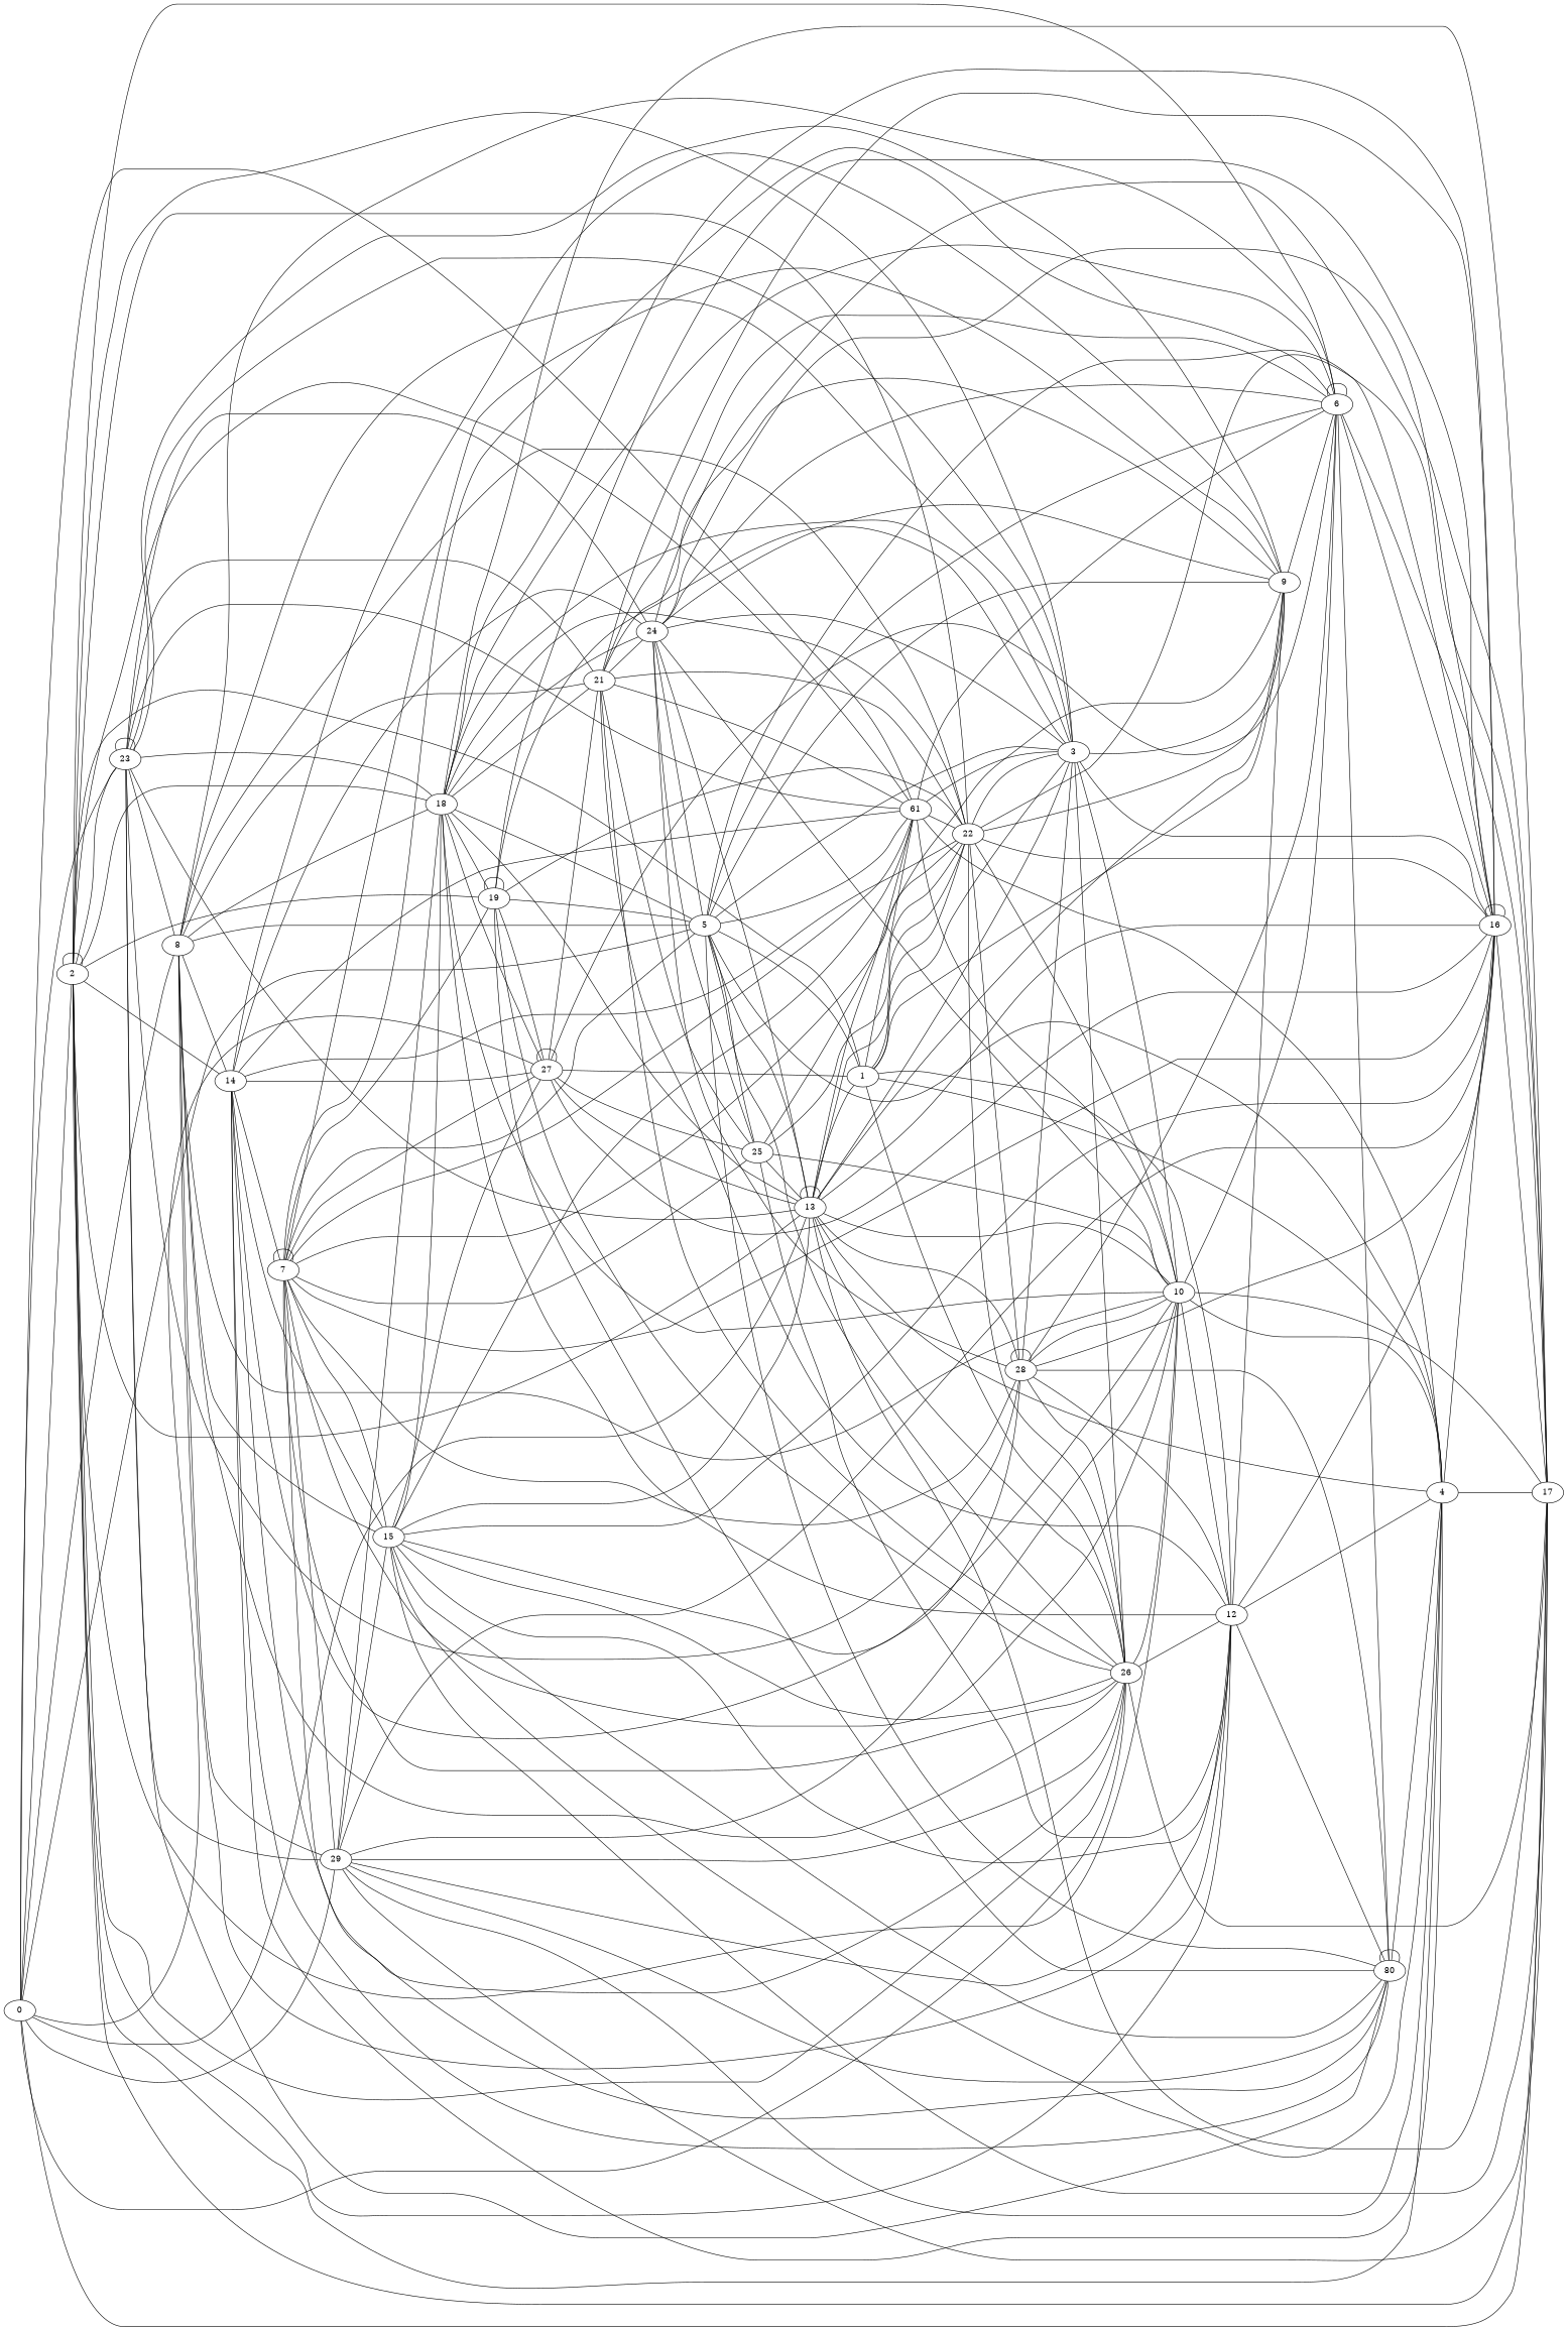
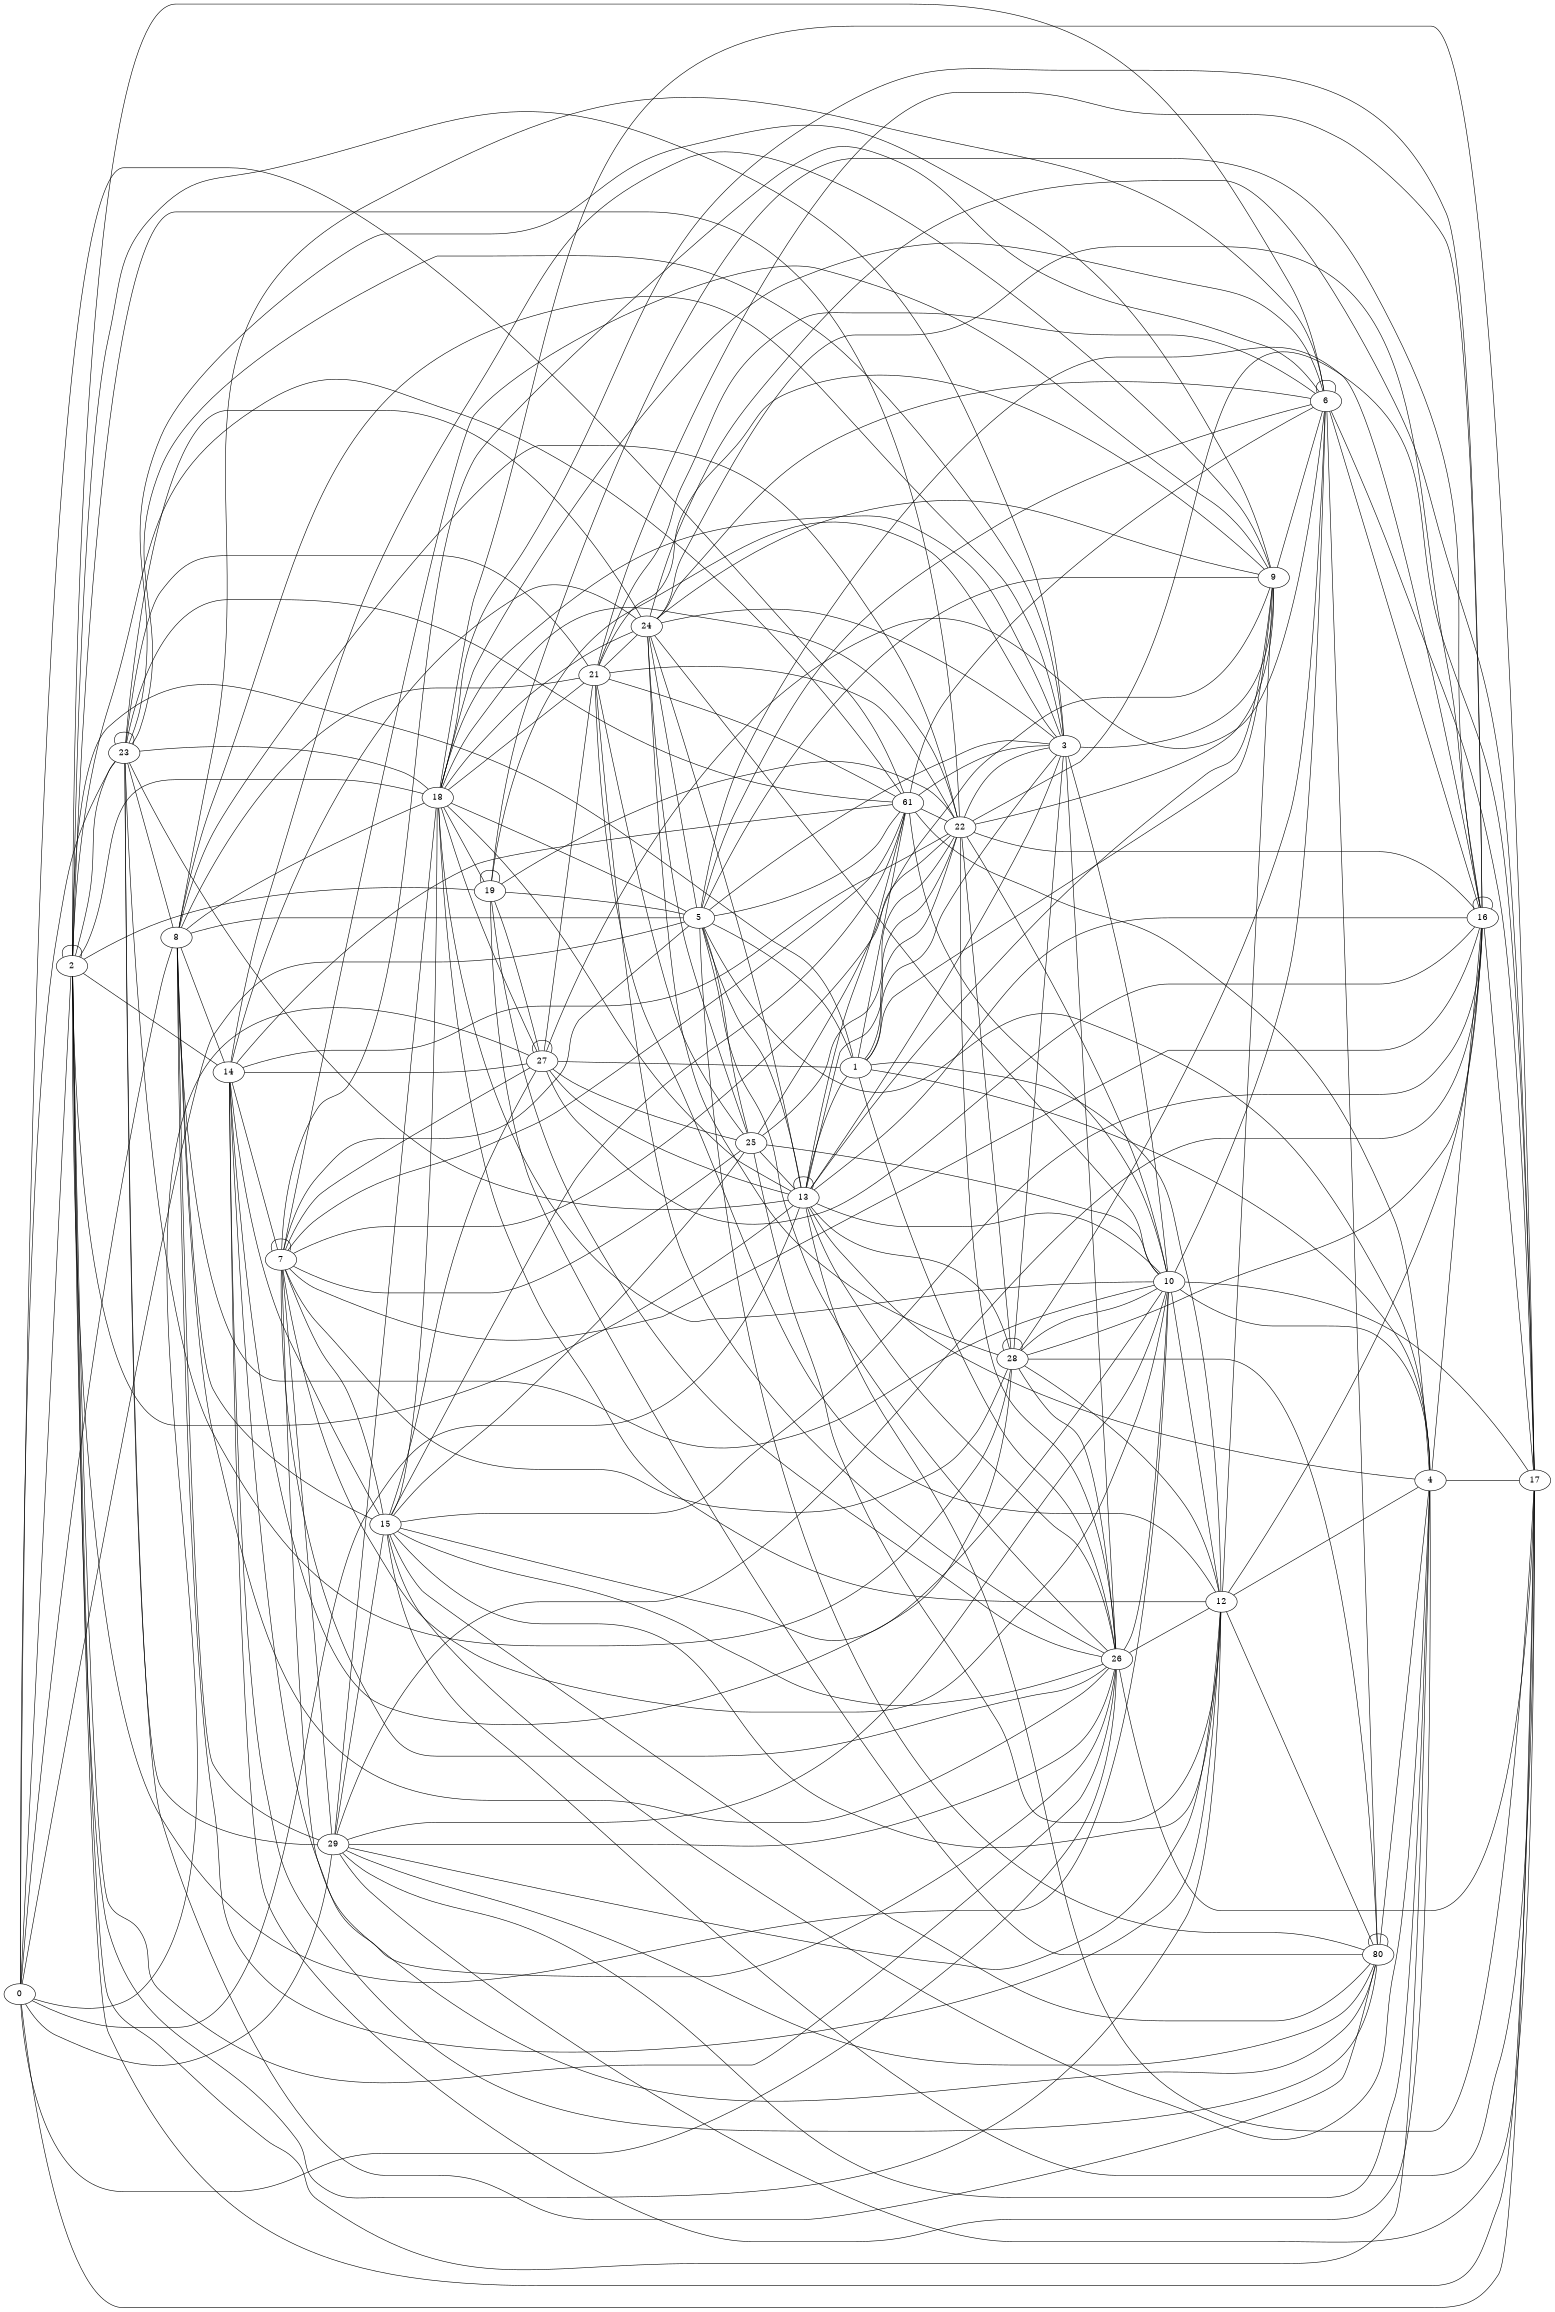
  graph {
    fontname="DejaVu Serif"
    rankdir=LR
    node [fontname="DejaVu Serif"]
    edge [fontname="DejaVu Serif"]
    0
    2
    5
    8
    13
    23
    29
    4
    12
    14
    17
    9
    16
    6
    7
    18
    n17 [label=80]
    25
    26
    10
    1
    24
    15
    n24 [label=61]
    3
    21
    28
    22
    27
    19
    0 -- 2
    0 -- 5
    0 -- 8
    0 -- 13
    0 -- 23
    0 -- 29
    2 -- 2
    2 -- 23
    2 -- 4
    2 -- 12
    2 -- 14
    2 -- 17
    5 -- 8
    5 -- 13
    5 -- 9
    5 -- 16
    5 -- 6
    5 -- 7
    5 -- 18
    5 -- n17
    5 -- 25
    8 -- 14
    8 -- 18
    8 -- 26
    8 -- 10
    13 -- 2
    13 -- 13
    13 -- 23
    13 -- 4
    13 -- 17
    13 -- 9
    13 -- 16
    13 -- 18
    13 -- 26
    13 -- 10
    13 -- 1
    13 -- 24
-   13 -- 15
+   25 -- 15
    23 -- 8
    23 -- 23
    23 -- 29
    23 -- n17
    23 -- 24
    23 -- n24
    23 -- 3
    23 -- 21
    29 -- 8
    29 -- 4
    29 -- 12
    29 -- 16
    29 -- 18
    29 -- 10
    29 -- 15
    4 -- 5
    4 -- 14
    4 -- 17
    4 -- 16
    4 -- 1
    12 -- 8
    12 -- 4
    12 -- 9
    12 -- 16
    12 -- 18
    12 -- 25
    12 -- 1
    12 -- 15
    12 -- 21
    12 -- 28
    14 -- 7
    14 -- n17
    14 -- 26
    14 -- 15
    14 -- n24
    14 -- 22
    17 -- 0
    17 -- 29
    17 -- 10
    17 -- 24
    17 -- 22
    9 -- 23
    9 -- 14
    9 -- 6
    9 -- 7
    9 -- 3
    9 -- 21
    16 -- 17
    16 -- 16
    16 -- 18
    16 -- 24
    16 -- 21
    16 -- 28
    16 -- 27
    16 -- 19
    6 -- 2
    6 -- 8
    6 -- 17
    6 -- 16
    6 -- 6
    6 -- n17
    6 -- 10
    6 -- n24
    6 -- 21
    6 -- 28
    7 -- 29
    7 -- 16
    7 -- 6
    7 -- 7
    7 -- 25
    7 -- 26
    7 -- n24
    7 -- 27
-   7 -- 19
    18 -- 2
    18 -- 23
    18 -- 17
    18 -- 6
    18 -- 10
    18 -- 3
    18 -- 22
    18 -- 27
    18 -- 19
    n17 -- 29
    n17 -- 4
    n17 -- 12
    n17 -- 7
    n17 -- n17
    n17 -- 15
    n17 -- 28
    25 -- 13
    25 -- 9
    25 -- 10
    25 -- 22
    26 -- 0
    26 -- 2
    26 -- 5
    26 -- 29
    26 -- 12
    26 -- 17
    26 -- 10
    26 -- 1
    26 -- 15
    26 -- 28
    26 -- 22
    26 -- 19
    10 -- 2
    10 -- 4
    10 -- 12
    10 -- 7
    10 -- 15
    10 -- n24
    10 -- 3
    10 -- 28
    10 -- 22
    1 -- 2
    1 -- 5
    1 -- 9
    1 -- n24
    1 -- 27
    24 -- 5
    24 -- 14
    24 -- 9
    24 -- 6
    24 -- 18
    24 -- 25
    24 -- 10
    24 -- 28
    15 -- 8
    15 -- 4
    15 -- 17
    15 -- 16
    15 -- 7
    15 -- 18
    n24 -- 0
    n24 -- 2
    n24 -- 5
    n24 -- 13
    n24 -- 4
    n24 -- 15
    n24 -- 3
    n24 -- 21
    n24 -- 22
    3 -- 2
    3 -- 5
    3 -- 8
    3 -- 13
-   3 -- 16
    3 -- 26
    3 -- 1
    3 -- 24
    3 -- 22
    3 -- 19
    21 -- 8
    21 -- 18
    21 -- 25
    21 -- 26
    21 -- 24
    28 -- 13
    28 -- 23
    28 -- 14
    28 -- 7
    28 -- 3
    28 -- 28
    22 -- 2
    22 -- 8
    22 -- 13
    22 -- 9
    22 -- 16
    22 -- 7
    22 -- 1
    22 -- 21
    22 -- 28
    27 -- 0
    27 -- 13
    27 -- 14
    27 -- 6
    27 -- 25
    27 -- 15
    27 -- 21
    27 -- 27
    19 -- 2
    19 -- 5
    19 -- n17
    19 -- 22
    19 -- 27
    19 -- 19
  }
